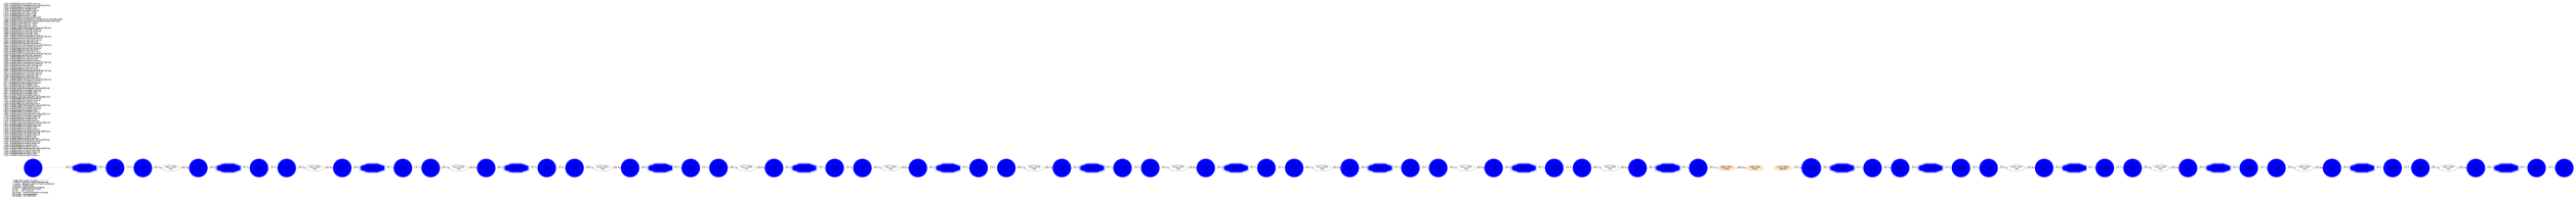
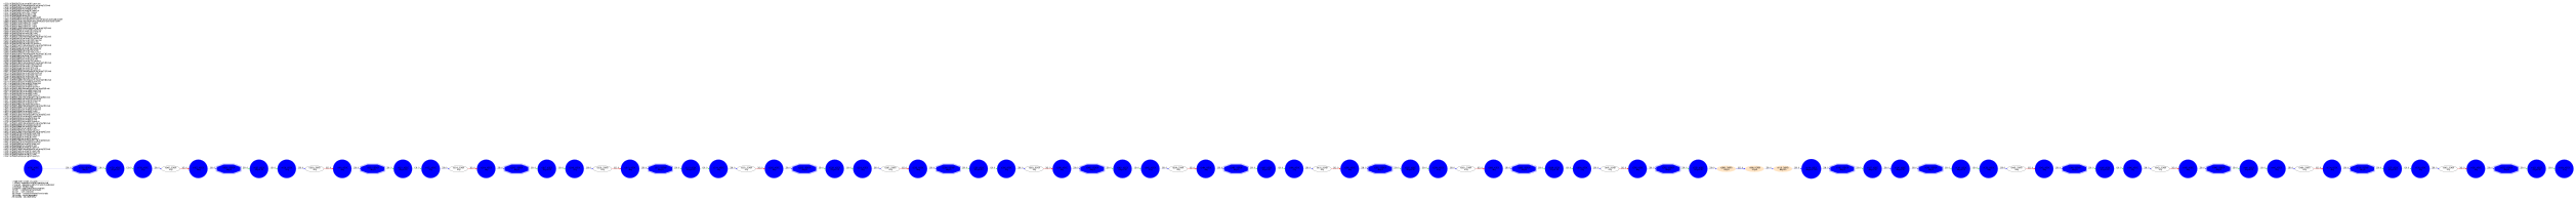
  digraph {
    fontname="Open Sans"
    rankdir=LR
    node [fontname="Open Sans" shape=Mcircle color=blue style=filled]
    edge [color=blue fontname="Open Sans"]
    n1 [label="--- Edge mode = (mode : cns_cycle) ----------------------\l  1: ctrlseq  - sequence in original inperative code     \l  2: chained  - dependency starts from end of predecessor\l  4: feedback - feedback edge                            \l  8: lpbranch - edge created from a next/exit            \l 16: soft     - constraint can be removed                \l 32: user     - user constraints                         \l 64: iomode   - constraint inherited from iomode         \l128: ctrldep  - control dependency                       \l256: datadep  - data dependency                          \l" labeljust=left shape=none color="" style=""]
    n2 [label="n1250 : ASSOC\n 50cy\n"]
    n3 [label="n3407 : ZOPER\n 50cy\n" shape=ellipse color="" style=""]
    n4 [label="n1342 : ASSOC\n 46cy\n"]
    n5 [label="n1344 : USEROP\n 46cy+5\n" shape=tripleoctagon]
    n6 [label="n1249 : ASSOC\n 50cy+0.101\n"]
    n7 [label="n1248 : USEROP\n 49cy+5\n" shape=tripleoctagon]
    n8 [label="n1246 : ASSOC\n 49cy+0.101\n"]
    n9 [label="n1167 : ASSOC\n 49cy+0.101\n"]
    n10 [label="n1166 : USEROP\n 48cy+5\n" shape=tripleoctagon]
    n11 [label="n1164 : ASSOC\n 48cy+0.517431\n"]
    n12 [color=bisque label="n1118 : DOPER\n 48cy+0.5\n" shape=ellipse]
    n13 [color=bisque label="n1084 : DOPER\n 47cy+5\n" shape=ellipse]
    n14 [color=bisque label="n2889 : DOPER\n 47cy+5\n" shape=ellipse]
    n15 [label="n2783 : ASSOC\n 47cy+0.101\n"]
    n16 [label="n2782 : USEROP\n 46cy+5\n" shape=tripleoctagon]
    n17 [label="n2780 : ASSOC\n 46cy\n"]
    n18 [label="n3647 : ZOPER\n 47cy\n" shape=ellipse color="" style=""]
    n19 [label="n2690 : ASSOC\n 47cy\n"]
    n20 [label="n2689 : ASSOC\n 47cy+0.101\n"]
    n21 [label="n2688 : USEROP\n 46cy+5\n" shape=tripleoctagon]
    n22 [label="n2686 : ASSOC\n 46cy\n"]
    n23 [label="n3631 : ZOPER\n 47cy\n" shape=ellipse color="" style=""]
    n24 [label="n2594 : ASSOC\n 47cy\n"]
    n25 [label="n2593 : ASSOC\n 47cy+0.101\n"]
    n26 [label="n2592 : USEROP\n 46cy+5\n" shape=tripleoctagon]
    n27 [label="n2590 : ASSOC\n 46cy\n"]
    n28 [label="n3615 : ZOPER\n 47cy\n" shape=ellipse color="" style=""]
    n29 [label="n2498 : ASSOC\n 47cy\n"]
    n30 [label="n2497 : ASSOC\n 47cy+0.101\n"]
    n31 [label="n2496 : USEROP\n 46cy+5\n" shape=tripleoctagon]
    n32 [label="n2494 : ASSOC\n 46cy\n"]
    n33 [label="n3599 : ZOPER\n 47cy\n" shape=ellipse color="" style=""]
    n34 [label="n2402 : ASSOC\n 47cy\n"]
    n35 [label="n2401 : ASSOC\n 47cy+0.101\n"]
    n36 [label="n2400 : USEROP\n 46cy+5\n" shape=tripleoctagon]
    n37 [label="n2398 : ASSOC\n 46cy\n"]
    n38 [label="n3583 : ZOPER\n 47cy\n" shape=ellipse color="" style=""]
    n39 [label="n2306 : ASSOC\n 47cy\n"]
    n40 [label="n2305 : ASSOC\n 47cy+0.101\n"]
    n41 [label="n2304 : USEROP\n 46cy+5\n" shape=tripleoctagon]
    n42 [label="n2302 : ASSOC\n 46cy\n"]
    n43 [label="n3567 : ZOPER\n 47cy\n" shape=ellipse color="" style=""]
    n44 [label="n2210 : ASSOC\n 47cy\n"]
    n45 [label="n2209 : ASSOC\n 47cy+0.101\n"]
    n46 [label="n2208 : USEROP\n 46cy+5\n" shape=tripleoctagon]
    n47 [label="n2206 : ASSOC\n 46cy\n"]
    n48 [label="n3551 : ZOPER\n 47cy\n" shape=ellipse color="" style=""]
    n49 [label="n2114 : ASSOC\n 47cy\n"]
    n50 [label="n2113 : ASSOC\n 47cy+0.101\n"]
    n51 [label="n2112 : USEROP\n 46cy+5\n" shape=tripleoctagon]
    n52 [label="n2110 : ASSOC\n 46cy\n"]
    n53 [label="n3535 : ZOPER\n 47cy\n" shape=ellipse color="" style=""]
    n54 [label="n2018 : ASSOC\n 47cy\n"]
    n55 [label="n2017 : ASSOC\n 47cy+0.101\n"]
    n56 [label="n2016 : USEROP\n 46cy+5\n" shape=tripleoctagon]
    n57 [label="n2014 : ASSOC\n 46cy\n"]
    n58 [label="n3519 : ZOPER\n 47cy\n" shape=ellipse color="" style=""]
    n59 [label="n1922 : ASSOC\n 47cy\n"]
    n60 [label="n1921 : ASSOC\n 47cy+0.101\n"]
    n61 [label="n1920 : USEROP\n 46cy+5\n" shape=tripleoctagon]
    n62 [label="n1918 : ASSOC\n 46cy\n"]
    n63 [label="n3503 : ZOPER\n 47cy\n" shape=ellipse color="" style=""]
    n64 [label="n1826 : ASSOC\n 47cy\n"]
    n65 [label="n1825 : ASSOC\n 47cy+0.101\n"]
    n66 [label="n1824 : USEROP\n 46cy+5\n" shape=tripleoctagon]
    n67 [label="n1822 : ASSOC\n 46cy\n"]
    n68 [label="n3487 : ZOPER\n 47cy\n" shape=ellipse color="" style=""]
    n69 [label="n1730 : ASSOC\n 47cy\n"]
    n70 [label="n1729 : ASSOC\n 47cy+0.101\n"]
    n71 [label="n1728 : USEROP\n 46cy+5\n" shape=tripleoctagon]
    n72 [label="n1726 : ASSOC\n 46cy\n"]
    n73 [label="n1634 : ASSOC\n 47cy\n"]
    n74 [label="n1633 : ASSOC\n 47cy+0.101\n"]
    n75 [label="n1632 : USEROP\n 46cy+5\n" shape=tripleoctagon]
    n76 [label="n1630 : ASSOC\n 46cy\n"]
    n77 [label="n3455 : ZOPER\n 47cy\n" shape=ellipse color="" style=""]
    n78 [label="n1538 : ASSOC\n 47cy\n"]
    n79 [label="n1537 : ASSOC\n 47cy+0.101\n"]
    n80 [label="n1536 : USEROP\n 46cy+5\n" shape=tripleoctagon]
    n81 [label="n1534 : ASSOC\n 46cy\n"]
    n82 [label="n3439 : ZOPER\n 47cy\n" shape=ellipse color="" style=""]
    n83 [label="n1442 : ASSOC\n 47cy\n"]
    n84 [label="n1441 : ASSOC\n 47cy+0.101\n"]
    n85 [label="n1440 : USEROP\n 46cy+5\n" shape=tripleoctagon]
    n86 [label="n1438 : ASSOC\n 46cy\n"]
    n87 [label="n3423 : ZOPER\n 47cy\n" shape=ellipse color="" style=""]
    n88 [label="n1346 : ASSOC\n 47cy\n"]
    n89 [label="n1345 : ASSOC\n 47cy+0.101\n"]
    n90 [label="n1250 : 0x7f0e82fb57c0 pe_array(0)(1).psum_out\ln3407 : 0x7f0e83198170 step:asn(psumIn_reg_array(1)(2).sva)\ln1249 : 0x7f0e82fb54f0 pe_array(0)(1).input_out\ln1248 : 0x7f0e82fb5a90 pe_array(0)(1).run()\ln1246 : 0x7f0e82fb4f40 pe_array(0)(1).psum_in\ln1167 : 0x7f0e82fa2fe0 accum_fifo_1.output\ln1166 : 0x7f0e82fa37b0 accum_fifo_1.run()\ln1164 : 0x7f0e82fa2d00 accum_fifo_1.input\ln1118 : 0x7f0e82f98690 step:if#2:step:if#2:and#1\ln1084 : 0x7f0e82f8e670 step:if#2:else:for:read_mem(accum_buf:rsc(0)(1).@)#1\ln2889 : 0x7f0e83129290 step:if#3:for:write_mem(accum_buf:rsc(0)(1).@)#1\ln2783 : 0x7f0e8310c180 output_fifo_1.output\ln2782 : 0x7f0e8310c950 output_fifo_1.run()\ln2780 : 0x7f0e8310bea0 output_fifo_1.input\ln3647 : 0x7f0e831c4280 step:asn(psumIn_reg_array(16)(2).sva)\ln2690 : 0x7f0e830f76a0 pe_array(15)(1).psum_out\ln2689 : 0x7f0e830f73f0 pe_array(15)(1).input_out\ln2688 : 0x7f0e830f79a0 pe_array(15)(1).run()\ln2686 : 0x7f0e830f6e80 pe_array(15)(1).psum_in\ln3631 : 0x7f0e831c1380 step:asn(psumIn_reg_array(15)(2).sva)\ln2594 : 0x7f0e830e2140 pe_array(14)(1).psum_out\ln2593 : 0x7f0e830e1e90 pe_array(14)(1).input_out\ln2592 : 0x7f0e830e2440 pe_array(14)(1).run()\ln2590 : 0x7f0e830e1950 pe_array(14)(1).psum_in\ln3615 : 0x7f0e831be470 step:asn(psumIn_reg_array(14)(2).sva)\ln2498 : 0x7f0e830cc210 pe_array(13)(1).psum_out\ln2497 : 0x7f0e830cbf60 pe_array(13)(1).input_out\ln2496 : 0x7f0e8306eb80 pe_array(13)(1).run()\ln2494 : 0x7f0e830cb9b0 pe_array(13)(1).psum_in\ln3599 : 0x7f0e831bb570 step:asn(psumIn_reg_array(13)(2).sva)\ln2402 : 0x7f0e830b6cf0 pe_array(12)(1).psum_out\ln2401 : 0x7f0e830b6a40 pe_array(12)(1).input_out\ln2400 : 0x7f0e830b6f70 pe_array(12)(1).run()\ln2398 : 0x7f0e830b6490 pe_array(12)(1).psum_in\ln3583 : 0x7f0e831b8670 step:asn(psumIn_reg_array(12)(2).sva)\ln2306 : 0x7f0e830a17e0 pe_array(11)(1).psum_out\ln2305 : 0x7f0e830a1530 pe_array(11)(1).input_out\ln2304 : 0x7f0e830a1ae0 pe_array(11)(1).run()\ln2302 : 0x7f0e830a0f50 pe_array(11)(1).psum_in\ln3567 : 0x7f0e831b5760 step:asn(psumIn_reg_array(11)(2).sva)\ln2210 : 0x7f0e8308c2b0 pe_array(10)(1).psum_out\ln2209 : 0x7f0e8308c000 pe_array(10)(1).input_out\ln2208 : 0x7f0e8308c5b0 pe_array(10)(1).run()\ln2206 : 0x7f0e8308ba50 pe_array(10)(1).psum_in\ln3551 : 0x7f0e831b2860 step:asn(psumIn_reg_array(10)(2).sva)\ln2114 : 0x7f0e83076f20 pe_array(9)(1).psum_out\ln2113 : 0x7f0e83076c70 pe_array(9)(1).input_out\ln2112 : 0x7f0e83077220 pe_array(9)(1).run()\ln2110 : 0x7f0e830766c0 pe_array(9)(1).psum_in\ln3535 : 0x7f0e831af960 step:asn(psumIn_reg_array(9)(2).sva)\ln2018 : 0x7f0e83061560 pe_array(8)(1).psum_out\ln2017 : 0x7f0e83061290 pe_array(8)(1).input_out\ln2016 : 0x7f0e83061830 pe_array(8)(1).run()\ln2014 : 0x7f0e83060d20 pe_array(8)(1).psum_in\ln3519 : 0x7f0e831aca50 step:asn(psumIn_reg_array(8)(2).sva)\ln1922 : 0x7f0e8304ac00 pe_array(7)(1).psum_out\ln1921 : 0x7f0e8304a930 pe_array(7)(1).input_out\ln1920 : 0x7f0e8304aed0 pe_array(7)(1).run()\ln1918 : 0x7f0e8304a3c0 pe_array(7)(1).psum_in\ln3503 : 0x7f0e831a9b50 step:asn(psumIn_reg_array(7)(2).sva)\ln1826 : 0x7f0e83035890 pe_array(6)(1).psum_out\ln1825 : 0x7f0e830355c0 pe_array(6)(1).input_out\ln1824 : 0x7f0e83035b60 pe_array(6)(1).run()\ln1822 : 0x7f0e83035010 pe_array(6)(1).psum_in\ln3487 : 0x7f0e831a6c60 step:asn(psumIn_reg_array(6)(2).sva)\ln1730 : 0x7f0e83020120 pe_array(5)(1).psum_out\ln1729 : 0x7f0e8301fe50 pe_array(5)(1).input_out\ln1728 : 0x7f0e830203f0 pe_array(5)(1).run()\ln1726 : 0x7f0e8301f870 pe_array(5)(1).psum_in\ln3471 : 0x7f0e831a3d50 step:asn(psumIn_reg_array(5)(2).sva)\ln1634 : 0x7f0e8300adb0 pe_array(4)(1).psum_out\ln1633 : 0x7f0e8300aae0 pe_array(4)(1).input_out\ln1632 : 0x7f0e8300afc0 pe_array(4)(1).run()\ln1630 : 0x7f0e8300a530 pe_array(4)(1).psum_in\ln3455 : 0x7f0e831a0e60 step:asn(psumIn_reg_array(4)(2).sva)\ln1538 : 0x7f0e82ff5780 pe_array(3)(1).psum_out\ln1537 : 0x7f0e82ff54b0 pe_array(3)(1).input_out\ln1536 : 0x7f0e82ff5a50 pe_array(3)(1).run()\ln1534 : 0x7f0e82ff4f00 pe_array(3)(1).psum_in\ln3439 : 0x7f0e8319df60 step:asn(psumIn_reg_array(3)(2).sva)\ln1442 : 0x7f0e82fe0230 pe_array(2)(1).psum_out\ln1441 : 0x7f0e82fdff60 pe_array(2)(1).input_out\ln1440 : 0x7f0e82fe0500 pe_array(2)(1).run()\ln1438 : 0x7f0e82fdf980 pe_array(2)(1).psum_in\ln3423 : 0x7f0e8319b060 step:asn(psumIn_reg_array(2)(2).sva)\ln1346 : 0x7f0e82fcac90 pe_array(1)(1).psum_out\ln1345 : 0x7f0e82fca9c0 pe_array(1)(1).input_out\ln1344 : 0x7f0e82fc2ed0 pe_array(1)(1).run()\ln1342 : 0x7f0e82fca450 pe_array(1)(1).psum_in\l" labeljust=left shape=none color="" style=""]
    n2 -> n3 [label="258 : 0"]
    n3 -> n4 [color=red label="262 : 0" style=bold]
    n4 -> n5 [label="258 : 0"]
    n5 -> n89 [color=green2 label="259 : 0"]
    n6 -> n2 [color=green2 label="129 : 0"]
    n7 -> n6 [color=green2 label="259 : 0"]
    n8 -> n7 [label="258 : 0"]
    n9 -> n8 [label="258 : 0"]
    n10 -> n9 [color=green2 label="259 : 0"]
    n11 -> n10 [label="258 : 0"]
    n12 -> n11 [label="258 : 0"]
+   n13 -> n12 [label="258 : 0"]
    n14 -> n13 [label="262 : 0" style=bold]
    n15 -> n14 [label="258 : 0"]
    n16 -> n15 [color=green2 label="259 : 0"]
    n17 -> n16 [label="258 : 0"]
    n18 -> n17 [color=red label="262 : 0" style=bold]
    n19 -> n18 [label="258 : 0"]
    n20 -> n19 [color=green2 label="129 : 0"]
    n21 -> n20 [color=green2 label="259 : 0"]
    n22 -> n21 [label="258 : 0"]
    n23 -> n22 [color=red label="262 : 0" style=bold]
    n24 -> n23 [label="258 : 0"]
    n25 -> n24 [color=green2 label="129 : 0"]
    n26 -> n25 [color=green2 label="259 : 0"]
    n27 -> n26 [label="258 : 0"]
    n28 -> n27 [color=red label="262 : 0" style=bold]
    n29 -> n28 [label="258 : 0"]
    n30 -> n29 [color=green2 label="129 : 0"]
    n31 -> n30 [color=green2 label="259 : 0"]
    n32 -> n31 [label="258 : 0"]
    n33 -> n32 [color=red label="262 : 0" style=bold]
    n34 -> n33 [label="258 : 0"]
    n35 -> n34 [color=green2 label="129 : 0"]
    n36 -> n35 [color=green2 label="259 : 0"]
    n37 -> n36 [label="258 : 0"]
    n38 -> n37 [color=red label="262 : 0" style=bold]
    n39 -> n38 [label="258 : 0"]
    n40 -> n39 [color=green2 label="129 : 0"]
    n41 -> n40 [color=green2 label="259 : 0"]
    n42 -> n41 [label="258 : 0"]
    n43 -> n42 [color=red label="262 : 0" style=bold]
    n44 -> n43 [label="258 : 0"]
    n45 -> n44 [color=green2 label="129 : 0"]
    n46 -> n45 [color=green2 label="259 : 0"]
    n47 -> n46 [label="258 : 0"]
    n48 -> n47 [color=red label="262 : 0" style=bold]
    n49 -> n48 [label="258 : 0"]
    n50 -> n49 [color=green2 label="129 : 0"]
    n51 -> n50 [color=green2 label="259 : 0"]
    n52 -> n51 [label="258 : 0"]
    n53 -> n52 [color=red label="262 : 0" style=bold]
    n54 -> n53 [label="258 : 0"]
    n55 -> n54 [color=green2 label="129 : 0"]
    n56 -> n55 [color=green2 label="259 : 0"]
    n57 -> n56 [label="258 : 0"]
    n58 -> n57 [color=red label="262 : 0" style=bold]
    n59 -> n58 [label="258 : 0"]
    n60 -> n59 [color=green2 label="129 : 0"]
    n61 -> n60 [color=green2 label="259 : 0"]
    n62 -> n61 [label="258 : 0"]
    n63 -> n62 [color=red label="262 : 0" style=bold]
    n64 -> n63 [label="258 : 0"]
    n65 -> n64 [color=green2 label="129 : 0"]
    n66 -> n65 [color=green2 label="259 : 0"]
    n67 -> n66 [label="258 : 0"]
    n68 -> n67 [color=red label="262 : 0" style=bold]
    n69 -> n68 [label="258 : 0"]
    n70 -> n69 [color=green2 label="129 : 0"]
    n71 -> n70 [color=green2 label="259 : 0"]
    n72 -> n71 [label="258 : 0"]
    n74 -> n73 [color=green2 label="129 : 0"]
    n75 -> n74 [color=green2 label="259 : 0"]
    n76 -> n75 [label="258 : 0"]
    n77 -> n76 [color=red label="262 : 0" style=bold]
    n78 -> n77 [label="258 : 0"]
    n79 -> n78 [color=green2 label="129 : 0"]
    n80 -> n79 [color=green2 label="259 : 0"]
    n81 -> n80 [label="258 : 0"]
    n82 -> n81 [color=red label="262 : 0" style=bold]
    n83 -> n82 [label="258 : 0"]
    n84 -> n83 [color=green2 label="129 : 0"]
    n85 -> n84 [color=green2 label="259 : 0"]
    n86 -> n85 [label="258 : 0"]
    n87 -> n86 [color=red label="262 : 0" style=bold]
    n88 -> n87 [label="258 : 0"]
    n89 -> n88 [color=green2 label="129 : 0"]
  }
